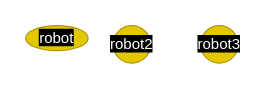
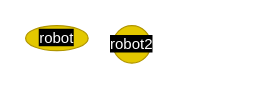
  <mxCell id="0" />
  <mxCell id="1" parent="0" />
  <mxCell id="2" value="&lt;span style=&quot;background-color: rgb(0 , 0 , 0)&quot;&gt;robot&lt;/span&gt;" style="ellipse;whiteSpace=wrap;html=1;aspect=fixed;fillColor=#e3c800;strokeColor=#B09500;fontColor=#ffffff;" parent="1" vertex="1"><mxGeometry x="20" y="20" width="50" height="20" as="geometry" /></mxCell>
  <mxCell id="3" value="&lt;span style=&quot;background-color: rgb(0 , 0 , 0)&quot;&gt;robot2&lt;/span&gt;" style="ellipse;whiteSpace=wrap;html=1;aspect=fixed;fillColor=#e3c800;strokeColor=#B09500;fontColor=#ffffff;" parent="1" vertex="1"><mxGeometry x="90" y="20" width="30" height="30" as="geometry" /></mxCell>
- <mxCell id="4" value="&lt;span style=&quot;background-color: rgb(0 , 0 , 0)&quot;&gt;robot3&lt;br&gt;&lt;/span&gt;" style="ellipse;whiteSpace=wrap;html=1;aspect=fixed;fillColor=#e3c800;strokeColor=#B09500;fontColor=#ffffff;" parent="1" vertex="1"><mxGeometry x="160" y="20" width="30" height="30" as="geometry" /></mxCell>
